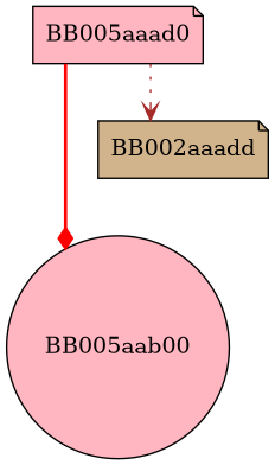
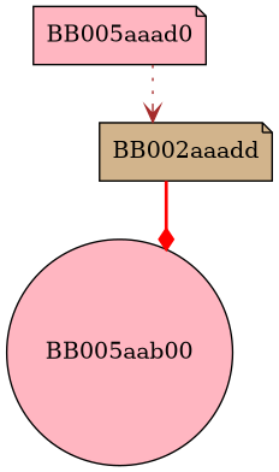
  digraph {
    splines=ortho
    node [fillcolor=lightpink shape=note style=filled]
    BB005aab00 [shape=circle]
    BB005aaad0
    n3 [fillcolor=tan label=BB002aaadd]
-   BB005aaad0 -> BB005aab00 [arrowhead=diamond color=red style=bold]
+   n3 -> BB005aab00 [arrowhead=diamond color=red style=bold]
    BB005aaad0 -> n3 [arrowhead=vee color=brown style=dotted]
  }
